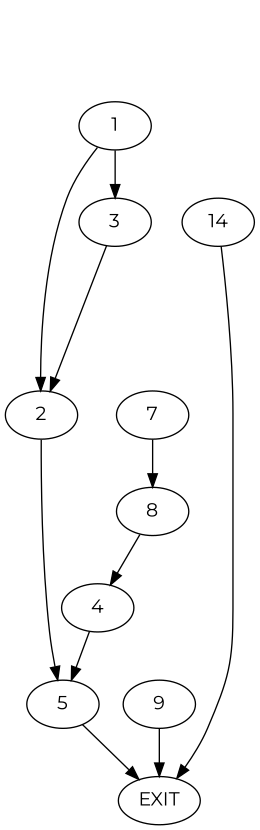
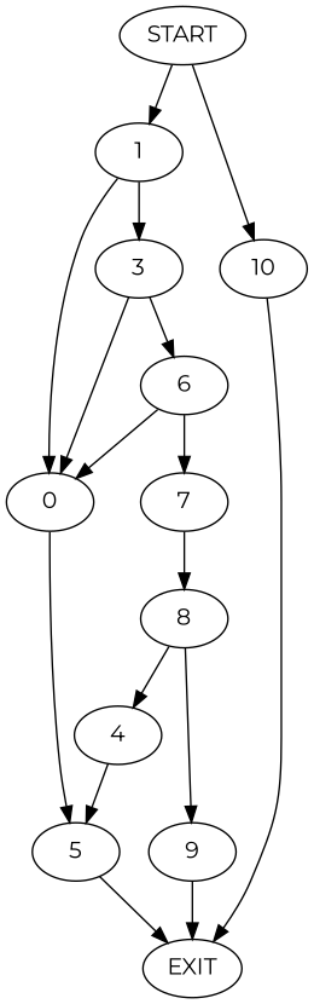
  digraph {
    fontname=Montserrat
    node [fontname=Montserrat]
    edge [fontname=Montserrat]
+   n1 [label=START]
    1
-   10 [label=14]
-   2
+   10
+   2 [label=0]
    3
    n6 [label=EXIT]
    5
+   6
    4
    7
    8
    9
+   n1 -> 1
+   n1 -> 10
    1 -> 2
    1 -> 3
    10 -> n6
    2 -> 5
    3 -> 2
+   3 -> 6
    5 -> n6
+   6 -> 2
+   6 -> 7
    4 -> 5
    7 -> 8
    8 -> 4
+   8 -> 9
    9 -> n6
  }
